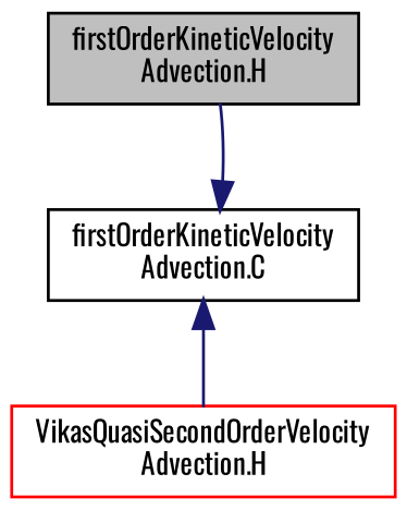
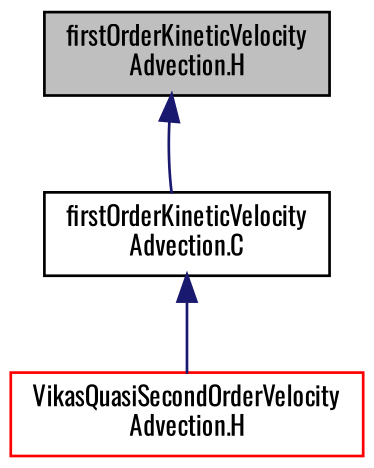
  digraph {
    fontname=Oswald
    node [color=black fontname=Oswald fontsize=10 shape=record]
    edge [color=midnightblue dir=back fontname=Oswald fontsize=10 labelfontname=Helvetica labelfontsize=10 style=solid]
    n1 [fillcolor=grey75 fontcolor=black height=0.2 label="firstOrderKineticVelocity\lAdvection.H" style=filled width=0.4]
    n2 [height=0.2 label="firstOrderKineticVelocity\lAdvection.C" width=0.4]
    n3 [color=red height=0.2 label="VikasQuasiSecondOrderVelocity\lAdvection.H" width=0.4]
-   n2 -> n1
+   n1 -> n2
    n2 -> n3
  }
